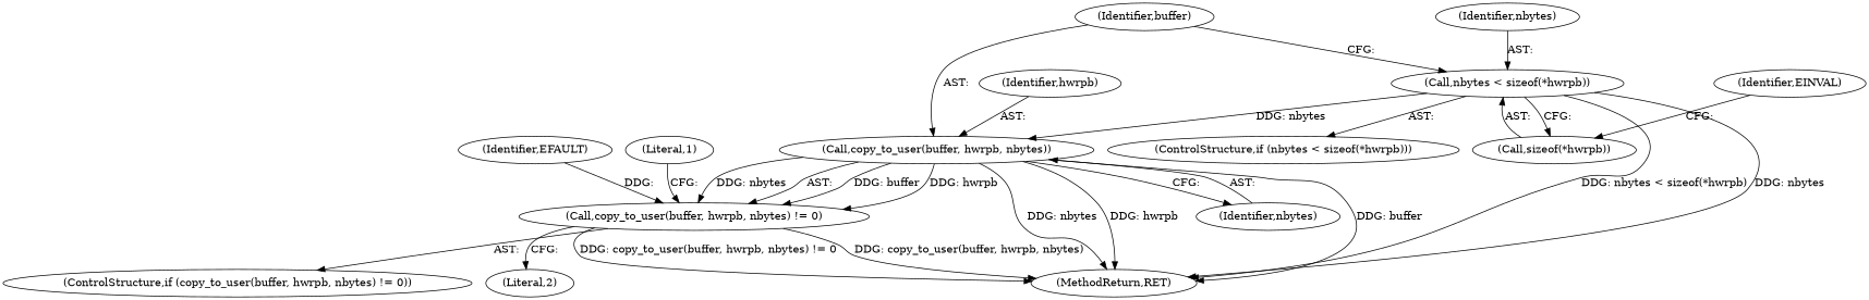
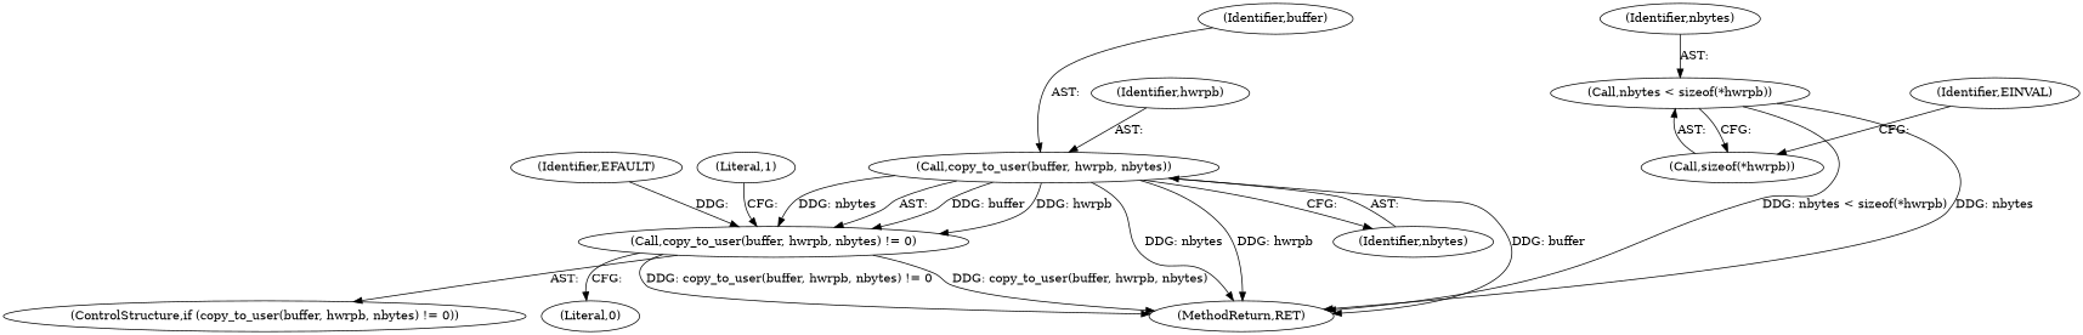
  digraph {
    n1 [label="(Call,copy_to_user(buffer, hwrpb, nbytes))"]
    n2 [label="(Call,copy_to_user(buffer, hwrpb, nbytes) != 0)"]
    n3 [label="(MethodReturn,RET)"]
    n4 [label="(Identifier,nbytes)"]
    n5 [label="(ControlStructure,if (copy_to_user(buffer, hwrpb, nbytes) != 0))"]
-   n6 [label="(Literal,2)"]
+   n6 [label="(Literal,0)"]
    n7 [label="(Call,nbytes < sizeof(*hwrpb))"]
-   n8 [label="(ControlStructure,if (nbytes < sizeof(*hwrpb)))"]
    n9 [label="(Call,sizeof(*hwrpb))"]
    n10 [label="(Identifier,EFAULT)"]
    n11 [label="(Identifier,buffer)"]
    n12 [label="(Identifier,hwrpb)"]
    n13 [label="(Identifier,nbytes)"]
    n14 [label="(Literal,1)"]
    n15 [label="(Identifier,EINVAL)"]
    n1 -> n2 [label="AST: "]
    n1 -> n2 [label="DDG: buffer"]
    n1 -> n2 [label="DDG: hwrpb"]
    n1 -> n2 [label="DDG: nbytes"]
    n1 -> n3 [label="DDG: buffer"]
    n1 -> n3 [label="DDG: nbytes"]
    n1 -> n3 [label="DDG: hwrpb"]
    n1 -> n4 [label="CFG: "]
    n2 -> n3 [label="DDG: copy_to_user(buffer, hwrpb, nbytes) != 0"]
    n2 -> n3 [label="DDG: copy_to_user(buffer, hwrpb, nbytes)"]
    n2 -> n5 [label="AST: "]
    n2 -> n6 [label="CFG: "]
    n4 -> n1 [label="AST: "]
-   n7 -> n1 [label="DDG: nbytes"]
    n7 -> n3 [label="DDG: nbytes < sizeof(*hwrpb)"]
    n7 -> n3 [label="DDG: nbytes"]
-   n7 -> n8 [label="AST: "]
    n7 -> n9 [label="CFG: "]
    n9 -> n7 [label="AST: "]
    n10 -> n2 [label="DDG: "]
    n11 -> n1 [label="AST: "]
-   n11 -> n7 [label="CFG: "]
    n12 -> n1 [label="AST: "]
    n13 -> n7 [label="AST: "]
    n14 -> n2 [label="CFG: "]
    n15 -> n9 [label="CFG: "]
  }
